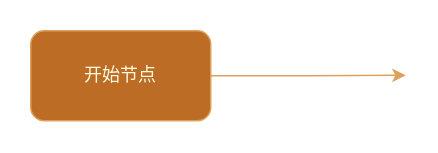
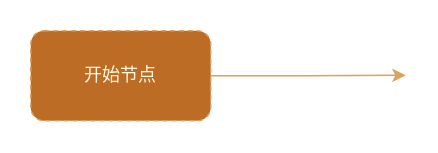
  <mxCell id="0" />
  <mxCell id="1" parent="0" />
  <mxCell id="2" style="edgeStyle=orthogonalEdgeStyle;rounded=0;orthogonalLoop=1;jettySize=auto;html=1;exitX=1;exitY=0.5;exitDx=0;exitDy=0;strokeColor=#DDA15E;fontColor=default;fillColor=#BC6C25;labelBackgroundColor=none;" edge="1" parent="1" source="3"><mxGeometry relative="1" as="geometry"><mxPoint x="270" y="49.667" as="targetPoint" /></mxGeometry></mxCell>
- <mxCell id="3" value="开始节点" style="rounded=1;whiteSpace=wrap;html=1;strokeColor=#DDA15E;fontColor=#FEFAE0;fillColor=#BC6C25;labelBackgroundColor=none;" vertex="1" parent="1"><mxGeometry x="20" y="20" width="120" height="60" as="geometry" /></mxCell>
+ <mxCell id="3" value="开始节点" style="rounded=1;whiteSpace=wrap;html=1;strokeColor=#DDA15E;fontColor=#FEFAE0;fillColor=#BC6C25;labelBackgroundColor=none;dashed=1;" vertex="1" parent="1"><mxGeometry x="20" y="20" width="120" height="60" as="geometry" /></mxCell>
